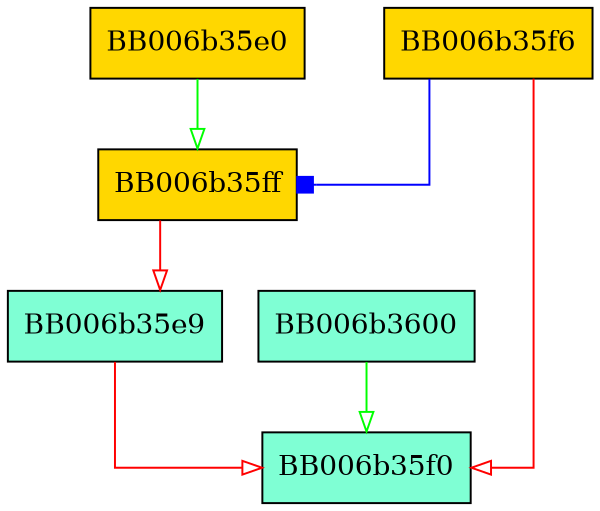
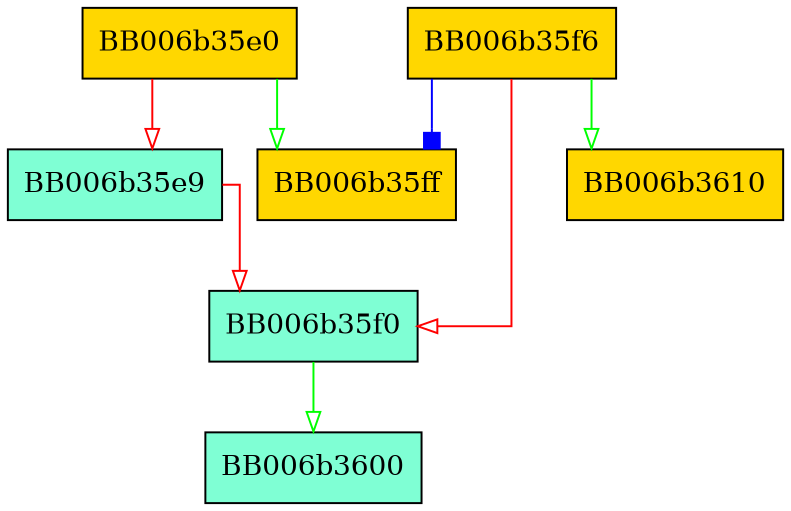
  digraph {
    splines=ortho
    node [fillcolor=gold shape=box style=filled]
    edge [arrowhead=onormal color=green]
    BB006b35e0
    BB006b35ff
    BB006b35e9 [fillcolor=aquamarine]
    BB006b35f0 [fillcolor=aquamarine]
    BB006b3600 [fillcolor=aquamarine]
    BB006b35f6
+   BB006b3610
    BB006b35e0 -> BB006b35ff
-   BB006b35ff -> BB006b35e9 [color=red]
+   BB006b35e0 -> BB006b35e9 [color=red]
    BB006b35e9 -> BB006b35f0 [color=red]
-   BB006b3600 -> BB006b35f0
+   BB006b35f0 -> BB006b3600
    BB006b35f6 -> BB006b35ff [arrowhead=box color=blue]
    BB006b35f6 -> BB006b35f0 [color=red]
+   BB006b35f6 -> BB006b3610
  }
